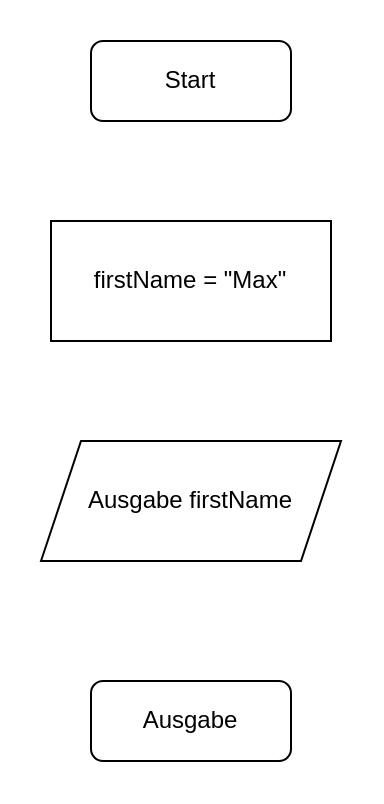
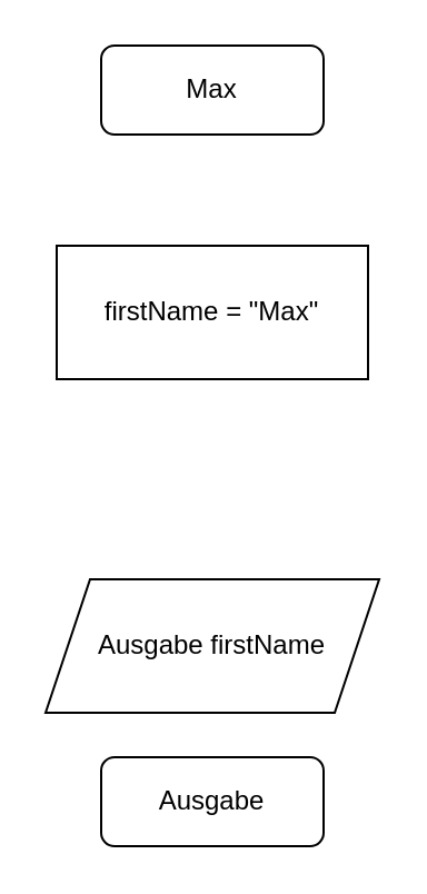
  <mxCell id="0" />
  <mxCell id="1" parent="0" />
- <mxCell id="2" value="Start" style="rounded=1;whiteSpace=wrap;html=1;" vertex="1" parent="1"><mxGeometry x="45" y="20" width="100" height="40" as="geometry" /></mxCell>
+ <mxCell id="2" value="Max" style="rounded=1;whiteSpace=wrap;html=1;" vertex="1" parent="1"><mxGeometry x="45" y="20" width="100" height="40" as="geometry" /></mxCell>
  <mxCell id="3" value="Ausgabe" style="rounded=1;whiteSpace=wrap;html=1;" vertex="1" parent="1"><mxGeometry x="45" y="340" width="100" height="40" as="geometry" /></mxCell>
  <mxCell id="4" value="&lt;span&gt;firstName = &quot;Max&lt;/span&gt;&lt;span&gt;&quot;&lt;/span&gt;" style="rounded=0;whiteSpace=wrap;html=1;" vertex="1" parent="1"><mxGeometry x="25" y="110" width="140" height="60" as="geometry" /></mxCell>
- <mxCell id="5" value="Ausgabe firstName" style="shape=parallelogram;perimeter=parallelogramPerimeter;whiteSpace=wrap;html=1;fixedSize=1;" vertex="1" parent="1"><mxGeometry x="20" y="220" width="150" height="60" as="geometry" /></mxCell>
+ <mxCell id="5" value="Ausgabe firstName" style="shape=parallelogram;perimeter=parallelogramPerimeter;whiteSpace=wrap;html=1;fixedSize=1;" vertex="1" parent="1"><mxGeometry x="20" y="260" width="150" height="60" as="geometry" /></mxCell>
